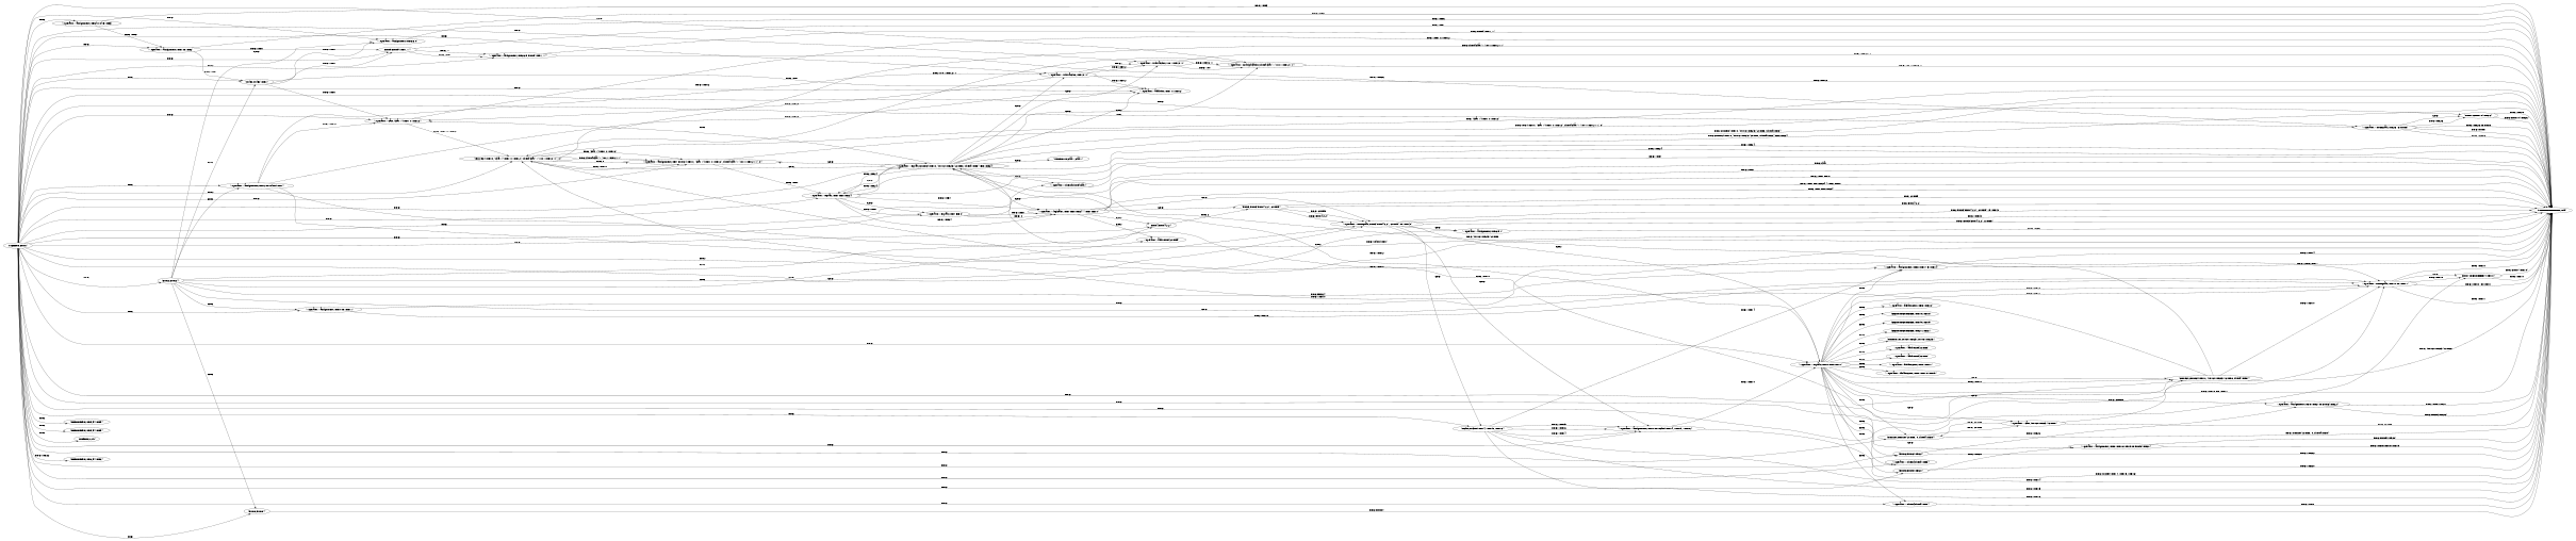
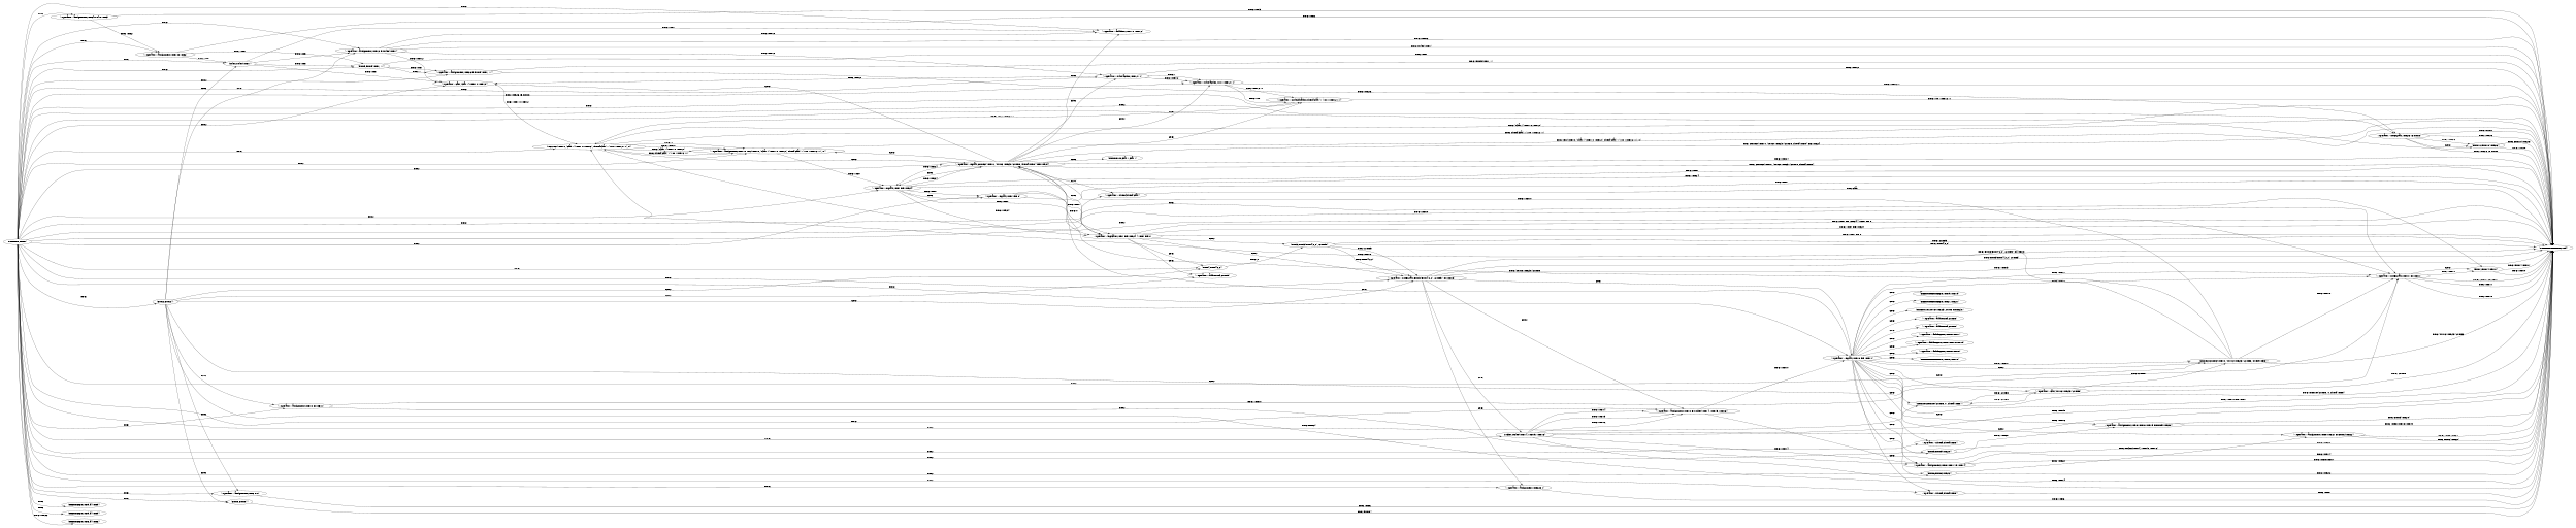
  digraph {
    rankdir=LR
    n1 [label="(METHOD,FUN1)"]
    n2 [label="(<operator>.assignment,VAR2[100] = VAR3)"]
    n3 [label="(<operator>.assignment,VAR1 = VAR2)"]
    n4 [label="(FUN2,FUN2())"]
    n5 [label="(<operator>.assignment,VAR6 = 0)"]
    n6 [label="(<operator>.assignment,VAR10 = VAR11)"]
    n7 [label="(<operator>.assignment,VAR12 = strlen(VAR1))"]
    n8 [label="(strlen,strlen(VAR1))"]
    n9 [label="(<operator>.notEquals,FUN3(FUN4(2,2), &VAR5) != VAR13)"]
    n10 [label="(FUN4,FUN4(2,2))"]
    n11 [label="(<operator>.assignment,VAR6 = 1)"]
    n12 [label="(<operator>.assignment,VAR10 = socket(VAR14, VAR15, VAR16))"]
    n13 [label="(socket,socket(VAR14, VAR15, VAR16))"]
    n14 [label="(<operator>.equals,VAR10 == VAR11)"]
    n15 [label="(memset,memset(&VAR8, 0, sizeof(VAR8)))"]
    n16 [label="(<operator>.sizeOf,sizeof(VAR8))"]
    n17 [label="(FUN5,FUN5(VAR20))"]
    n18 [label="(FUN6,FUN6(VAR22))"]
    n19 [label="(<operator>.equals,connect(VAR10, (struct VAR23*)&VAR8, sizeof(VAR8)) == VAR24)"]
    n20 [label="(connect,connect(VAR10, (struct VAR23*)&VAR8, sizeof(VAR8)))"]
    n21 [label="(<operator>.sizeOf,sizeof(VAR8))"]
    n22 [label="(<operator>.assignment,VAR7 = recv(VAR10, (char *)(VAR1 + VAR12), sizeof(char) * (100 - VAR12 - 1), 0))"]
    n23 [label="(recv,recv(VAR10, (char *)(VAR1 + VAR12), sizeof(char) * (100 - VAR12 - 1), 0))"]
    n24 [label="(<operator>.cast,(char *)(VAR1 + VAR12))"]
    n25 [label="(<operator>.addition,VAR1 + VAR12)"]
    n26 [label="(<operator>.multiplication,sizeof(char) * (100 - VAR12 - 1))"]
    n27 [label="(<operator>.sizeOf,sizeof(char))"]
    n28 [label="(<operator>.subtraction,100 - VAR12 - 1)"]
    n29 [label="(<operator>.subtraction,VAR12 - 1)"]
    n30 [label="(<operator>.equals,VAR7 == VAR24)"]
    n31 [label="(<operator>.equals,VAR7 == 0)"]
    n32 [label="(IDENTIFIER,VAR9,if (VAR9))"]
    n33 [label="(IDENTIFIER,VAR9,if (VAR9))"]
-   n34 [label="(LITERAL,0,do)"]
    n35 [label="(<operator>.notEquals,VAR10 != VAR11)"]
-   n36 [label="(FUN7,IDENTIFIER7(VAR10))"]
+   n36 [label="(FUN7,FUN7(VAR10))"]
    n37 [label="(IDENTIFIER,VAR6,if (VAR6))"]
    n38 [label="(FUN8,FUN8())"]
    n39 [label="(<operator>.assignment,VAR26 = FUN9(VAR1, \"\"))"]
    n40 [label="(FUN9,FUN9(VAR1, \"\"))"]
    n41 [label="(<operator>.notEquals,VAR26 != NULL)"]
    n42 [label="(FUN10,FUN10(VAR26))"]
    n43 [label="(METHOD_RETURN,void)"]
    n44 [label="(<operator>.addressOf,&VAR5)"]
    n45 [label="(<operator>.assignment,VAR8.VAR17 = VAR14)"]
    n46 [label="(FUN3,FUN3(FUN4(2,2), &VAR5))"]
    n47 [label="(<operator>.assignment,VAR8.VAR18.VAR19 = FUN5(VAR20))"]
    n48 [label="(<operator>.assignment,VAR8.VAR21 = FUN6(VAR22))"]
    n49 [label="(<operator>.cast,(struct VAR23*)&VAR8)"]
    n50 [label="(<operator>.addressOf,&VAR8)"]
    n51 [label="(<operator>.fieldAccess,VAR8.VAR17)"]
    n52 [label="(<operator>.fieldAccess,VAR8.VAR18.VAR19)"]
    n53 [label="(<operator>.fieldAccess,VAR8.VAR18)"]
    n54 [label="(FIELD_IDENTIFIER,VAR18,VAR18)"]
    n55 [label="(FIELD_IDENTIFIER,VAR19,VAR19)"]
    n56 [label="(FIELD_IDENTIFIER,VAR21,VAR21)"]
-   n57 [label="(UNKNOWN,struct VAR23*,struct VAR23*)"]
+   n57 [label="(UNKNOWN,struct VAR23*,struct NULL23*)"]
    n58 [label="(<operator>.addressOf,&VAR8)"]
    n59 [label="(<operator>.logicalOr,VAR7 == VAR24 || VAR7 == 0)"]
    n60 [label="(UNKNOWN,char *,char *)"]
    n1 -> n2 [label="DDG: "]
    n1 -> n3 [label="DDG: "]
    n1 -> n4 [label="DDG: "]
    n1 -> n5 [label="DDG: "]
    n1 -> n6 [label="DDG: "]
    n1 -> n7 [label="DDG: "]
    n1 -> n8 [label="DDG: "]
    n1 -> n9 [label="DDG: "]
    n1 -> n10 [label="DDG: "]
    n1 -> n11 [label="DDG: "]
    n1 -> n12 [label="DDG: "]
    n1 -> n13 [label="DDG: "]
    n1 -> n14 [label="DDG: "]
    n1 -> n15 [label="DDG: "]
    n1 -> n16 [label="DDG: "]
    n1 -> n17 [label="DDG: "]
    n1 -> n18 [label="DDG: "]
    n1 -> n19 [label="DDG: "]
    n1 -> n20 [label="DDG: "]
    n1 -> n21 [label="DDG: "]
    n1 -> n22 [label="DDG: "]
    n1 -> n23 [label="DDG: "]
    n1 -> n24 [label="DDG: "]
    n1 -> n25 [label="DDG: "]
    n1 -> n26 [label="DDG: "]
    n1 -> n27 [label="DDG: "]
-   n1 -> n28 [label="DDG: "]
+   n1 -> n28 [label="DDG: VAR26 != NULL"]
    n1 -> n29 [label="DDG: "]
    n1 -> n30 [label="DDG: "]
    n1 -> n31 [label="DDG: "]
    n1 -> n32 [label="DDG: "]
    n1 -> n33 [label="DDG: "]
-   n1 -> n34 [label="DDG: "]
    n1 -> n35 [label="DDG: "]
    n1 -> n36 [label="DDG: "]
    n1 -> n37 [label="DDG: VAR22"]
    n1 -> n38 [label="DDG: "]
    n1 -> n39 [label="DDG: "]
    n1 -> n40 [label="DDG: "]
-   n1 -> n41 [label="VAR: "]
+   n1 -> n41 [label="DDG: "]
    n1 -> n42 [label="DDG: "]
    n2 -> n3 [label="DDG: VAR2"]
    n2 -> n43 [label="DDG: VAR3"]
    n3 -> n8 [label="DDG: VAR1"]
    n3 -> n40 [label="DDG: VAR1"]
    n3 -> n43 [label="DDG: VAR2"]
    n4 -> n5 [label="CDG: "]
    n4 -> n6 [label="CDG: "]
    n4 -> n7 [label="CDG: "]
    n4 -> n8 [label="CDG: "]
    n4 -> n9 [label="CDG: "]
    n4 -> n10 [label="CDG: "]
    n4 -> n35 [label="CDG: "]
    n4 -> n38 [label="CDG: "]
    n4 -> n43 [label="DDG: FUN2()"]
    n4 -> n44 [label="CDG: "]
    n5 -> n43 [label="DDG: VAR6"]
    n6 -> n35 [label="DDG: VAR10"]
    n6 -> n45 [label="DDG: "]
    n7 -> n24 [label="DDG: VAR12"]
    n7 -> n25 [label="DDG: VAR12"]
    n7 -> n29 [label="DDG: VAR12"]
    n7 -> n43 [label="DDG: VAR12"]
    n7 -> n43 [label="DDG: strlen(VAR1)"]
-   n8 -> n5 [label="DDG: VAR1"]
+   n8 -> n7 [label="DDG: VAR1"]
    n8 -> n24 [label="DDG: VAR1"]
    n8 -> n25 [label="DDG: VAR1"]
    n8 -> n40 [label="DDG: VAR1"]
    n9 -> n11 [label="CDG: "]
    n9 -> n12 [label="CDG: "]
    n9 -> n13 [label="CDG: "]
    n9 -> n14 [label="CDG: "]
    n9 -> n43 [label="DDG: VAR13"]
    n9 -> n43 [label="DDG: FUN3(FUN4(2,2), &VAR5) != VAR13"]
    n9 -> n43 [label="DDG: FUN3(FUN4(2,2), &VAR5)"]
    n10 -> n46 [label="DDG: 2"]
    n11 -> n43 [label="DDG: VAR6"]
    n12 -> n14 [label="DDG: VAR10"]
    n12 -> n43 [label="DDG: socket(VAR14, VAR15, VAR16)"]
    n13 -> n12 [label="DDG: VAR14"]
    n13 -> n12 [label="DDG: VAR15"]
    n13 -> n12 [label="DDG: VAR16"]
    n13 -> n43 [label="DDG: VAR15"]
    n13 -> n43 [label="DDG: VAR16"]
    n13 -> n43 [label="DDG: VAR14"]
    n13 -> n45 [label="DDG: VAR14"]
    n14 -> n15 [label="CDG: "]
    n14 -> n16 [label="CDG: "]
    n14 -> n17 [label="CDG: "]
    n14 -> n18 [label="CDG: "]
    n14 -> n19 [label="CDG: "]
    n14 -> n20 [label="DDG: VAR10"]
    n14 -> n20 [label="CDG: "]
    n14 -> n21 [label="CDG: "]
    n14 -> n35 [label="DDG: VAR10"]
    n14 -> n35 [label="DDG: VAR11"]
    n14 -> n43 [label="DDG: VAR10 == VAR11"]
    n14 -> n45 [label="CDG: "]
    n14 -> n47 [label="CDG: "]
    n14 -> n48 [label="CDG: "]
    n14 -> n49 [label="CDG: "]
    n14 -> n50 [label="CDG: "]
    n14 -> n51 [label="CDG: "]
    n14 -> n52 [label="CDG: "]
    n14 -> n53 [label="CDG: "]
    n14 -> n54 [label="CDG: "]
    n14 -> n55 [label="CDG: "]
    n14 -> n56 [label="CDG: "]
    n14 -> n57 [label="CDG: "]
    n14 -> n58 [label="CDG: "]
    n15 -> n43 [label="DDG: memset(&VAR8, 0, sizeof(VAR8))"]
    n15 -> n49 [label="DDG: &VAR8"]
    n17 -> n43 [label="DDG: VAR20"]
    n17 -> n47 [label="DDG: VAR20"]
    n18 -> n43 [label="DDG: VAR22"]
    n18 -> n48 [label="DDG: VAR22"]
    n19 -> n22 [label="CDG: "]
    n19 -> n23 [label="CDG: "]
    n19 -> n24 [label="CDG: "]
    n19 -> n25 [label="CDG: "]
    n19 -> n26 [label="CDG: "]
    n19 -> n27 [label="CDG: "]
    n19 -> n28 [label="CDG: "]
    n19 -> n29 [label="CDG: "]
    n19 -> n30 [label="DDG: VAR24"]
    n19 -> n30 [label="CDG: "]
    n19 -> n43 [label="DDG: connect(VAR10, (struct VAR23*)&VAR8, sizeof(VAR8))"]
    n19 -> n43 [label="DDG: connect(VAR10, (struct VAR23*)&VAR8, sizeof(VAR8)) == VAR24"]
    n19 -> n43 [label="DDG: VAR24"]
    n19 -> n59 [label="CDG: "]
    n19 -> n60 [label="CDG: "]
    n20 -> n19 [label="DDG: VAR10"]
    n20 -> n19 [label="DDG: (struct VAR23*)&VAR8"]
    n20 -> n23 [label="DDG: VAR10"]
    n20 -> n35 [label="DDG: VAR10"]
    n20 -> n43 [label="DDG: (struct VAR23*)&VAR8"]
    n21 -> n43 [label="DDG: VAR8"]
    n22 -> n30 [label="DDG: VAR7"]
    n22 -> n43 [label="DDG: recv(VAR10, (char *)(VAR1 + VAR12), sizeof(char) * (100 - VAR12 - 1), 0)"]
    n23 -> n22 [label="DDG: VAR10"]
    n23 -> n22 [label="DDG: (char *)(VAR1 + VAR12)"]
    n23 -> n22 [label="DDG: sizeof(char) * (100 - VAR12 - 1)"]
    n23 -> n22 [label="DDG: 0"]
    n23 -> n35 [label="DDG: VAR10"]
    n23 -> n43 [label="DDG: (char *)(VAR1 + VAR12)"]
    n23 -> n43 [label="DDG: sizeof(char) * (100 - VAR12 - 1)"]
    n24 -> n23 [label="DDG: VAR1 + VAR12"]
-   n24 -> n43 [label="DDG: VAR1 + VAR12"]
    n26 -> n23 [label="DDG: 100 - VAR12 - 1"]
    n26 -> n43 [label="DDG: 100 - VAR12 - 1"]
    n27 -> n43 [label="DDG: char"]
    n28 -> n26 [label="DDG: 100"]
    n28 -> n26 [label="DDG: VAR12 - 1"]
    n28 -> n43 [label="DDG: VAR12 - 1"]
    n29 -> n24 [label="DDG: VAR12"]
-   n29 -> n25 [label="DDG: VAR12"]
    n29 -> n28 [label="DDG: VAR12"]
    n29 -> n28 [label="DDG: 1"]
    n29 -> n43 [label="DDG: VAR12"]
    n30 -> n19 [label="DDG: VAR24"]
    n30 -> n31 [label="DDG: VAR7"]
    n30 -> n31 [label="CDG: "]
    n30 -> n43 [label="DDG: VAR24"]
    n30 -> n43 [label="DDG: VAR7"]
    n30 -> n59 [label="DDG: VAR7"]
    n30 -> n59 [label="DDG: VAR24"]
    n31 -> n43 [label="DDG: VAR7"]
    n31 -> n59 [label="DDG: VAR7"]
    n31 -> n59 [label="DDG: 0"]
    n35 -> n36 [label="DDG: VAR10"]
    n35 -> n36 [label="CDG: "]
    n35 -> n43 [label="DDG: VAR10 != VAR11"]
    n35 -> n43 [label="DDG: VAR11"]
    n35 -> n43 [label="DDG: VAR10"]
    n36 -> n43 [label="DDG: FUN7(VAR10)"]
    n36 -> n43 [label="DDG: VAR10"]
    n38 -> n43 [label="DDG: FUN8()"]
    n39 -> n41 [label="DDG: VAR26"]
    n39 -> n43 [label="DDG: FUN9(VAR1, \"\")"]
    n40 -> n39 [label="DDG: VAR1"]
    n40 -> n39 [label="DDG: \"\""]
    n40 -> n43 [label="DDG: VAR1"]
    n41 -> n42 [label="DDG: VAR26"]
    n41 -> n42 [label="CDG: "]
    n41 -> n43 [label="DDG: VAR26 != NULL"]
    n41 -> n43 [label="DDG: NULL"]
    n41 -> n43 [label="DDG: VAR26"]
    n42 -> n43 [label="DDG: FUN10(VAR26)"]
    n42 -> n43 [label="DDG: VAR26"]
    n45 -> n43 [label="DDG: VAR14"]
    n45 -> n43 [label="DDG: VAR8.VAR17"]
    n46 -> n9 [label="DDG: FUN4(2,2)"]
    n46 -> n9 [label="DDG: &VAR5"]
    n46 -> n43 [label="DDG: &VAR5"]
    n46 -> n43 [label="DDG: FUN4(2,2)"]
    n47 -> n43 [label="DDG: FUN5(VAR20)"]
    n47 -> n43 [label="DDG: VAR8.VAR18.VAR19"]
    n48 -> n43 [label="DDG: FUN6(VAR22)"]
    n48 -> n43 [label="DDG: VAR8.VAR21"]
    n49 -> n15 [label="DDG: &VAR8"]
    n49 -> n20 [label="DDG: &VAR8"]
    n49 -> n43 [label="DDG: &VAR8"]
    n59 -> n9 [label="CDG: "]
    n59 -> n10 [label="CDG: "]
    n59 -> n43 [label="DDG: VAR7 == VAR24 || VAR7 == 0"]
    n59 -> n43 [label="DDG: VAR7 == VAR24"]
    n59 -> n43 [label="DDG: VAR7 == 0"]
    n59 -> n44 [label="CDG: "]
    n59 -> n46 [label="CDG: "]
  }
